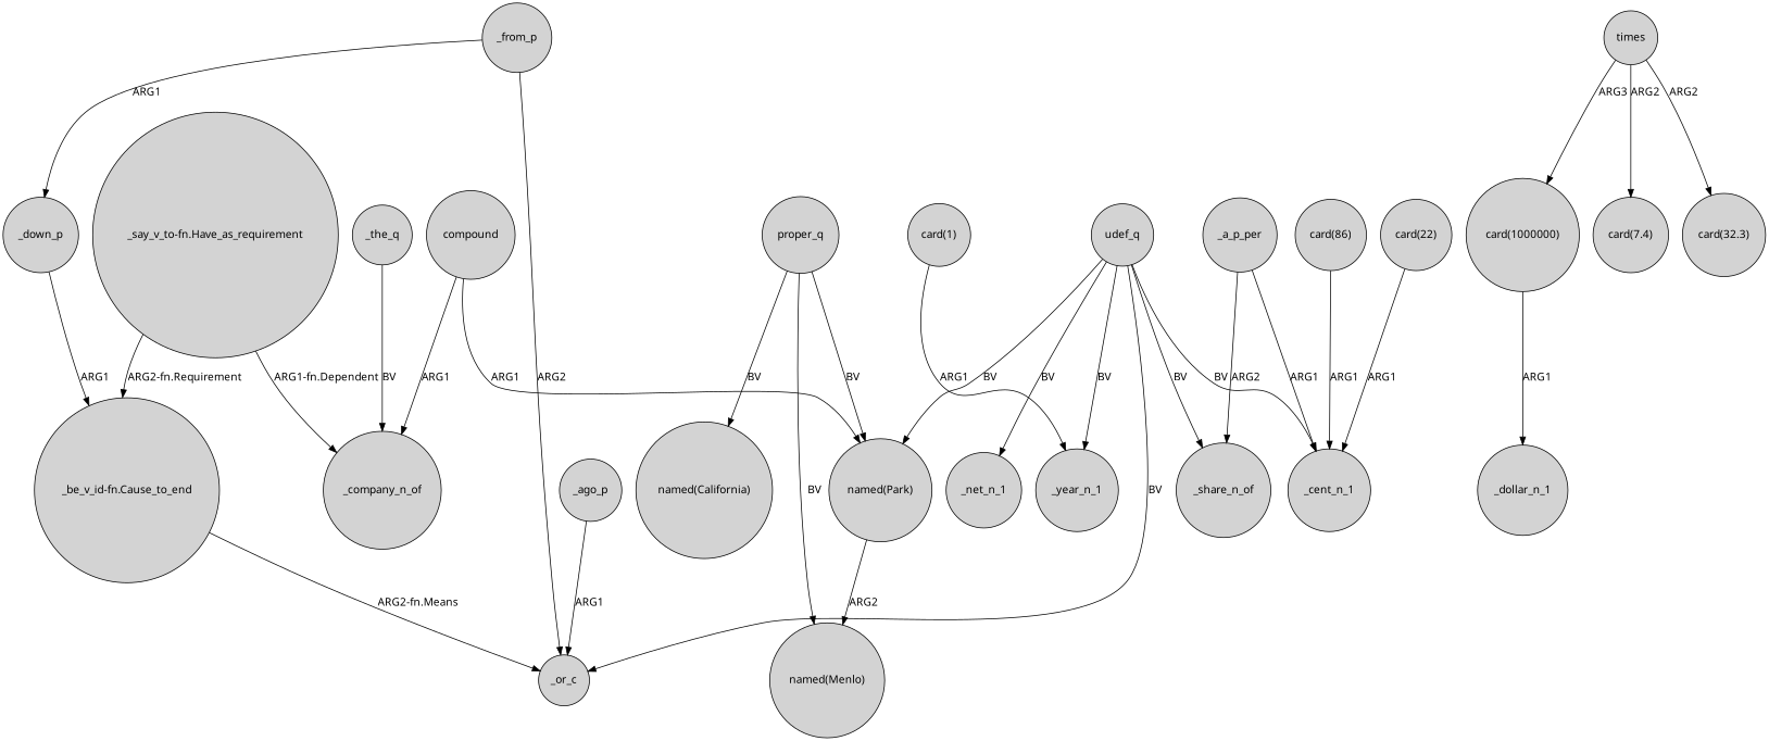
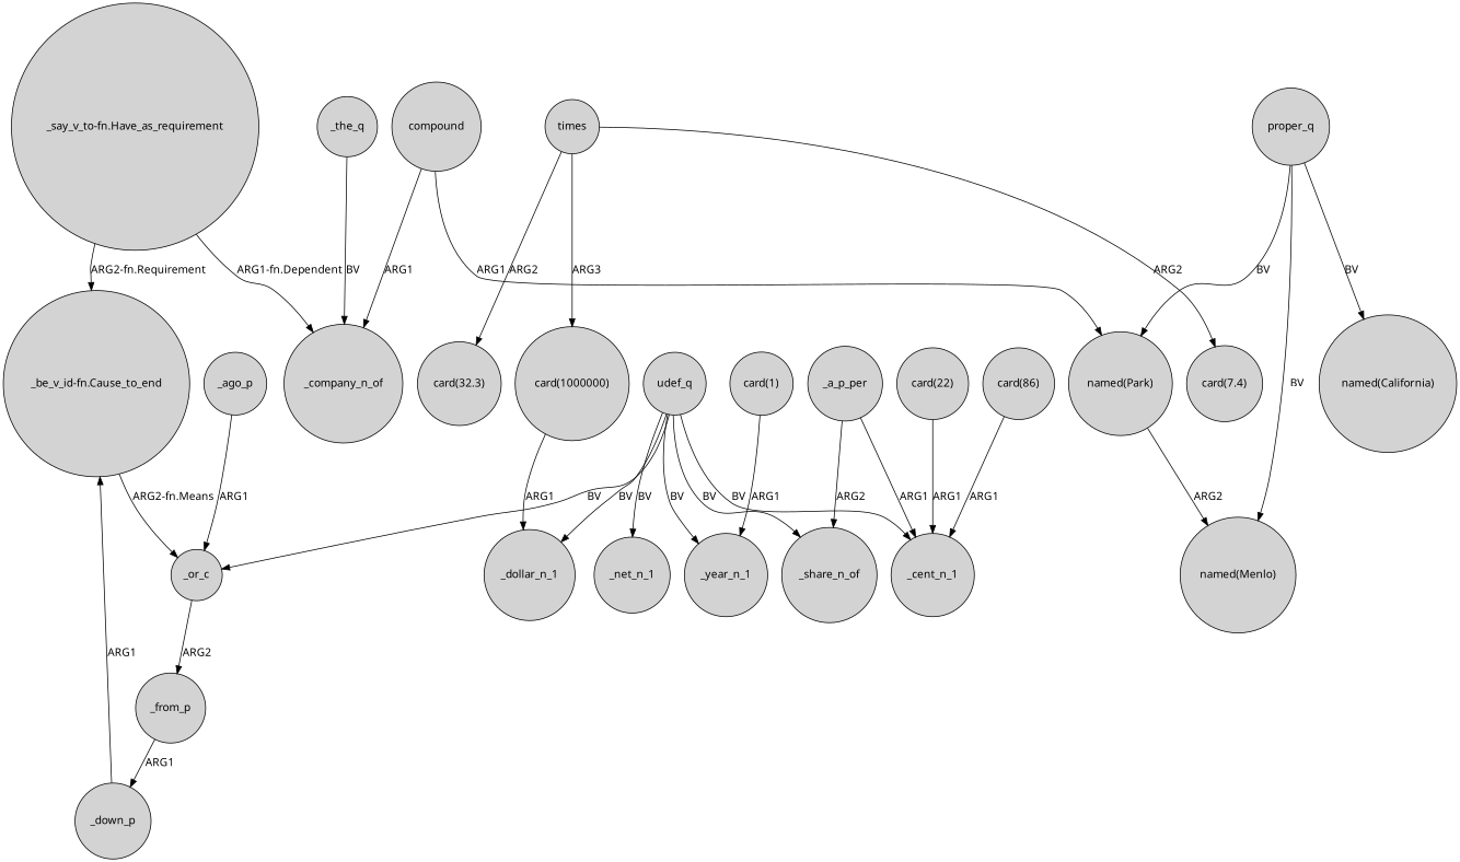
  digraph {
    fontname="Noto Sans"
    node [fontname="Noto Sans" shape=circle style=filled]
    edge [fontname="Noto Sans"]
    compound
    _company_n_of
    "named(Park)"
    "named(Menlo)"
    _a_p_per
    _cent_n_1
    _share_n_of
    "card(1)"
    _year_n_1
    times
    "card(1000000)"
    "card(7.4)"
    "card(32.3)"
    _dollar_n_1
    "card(22)"
    "_be_v_id-fn.Cause_to_end"
    _or_c
    udef_q
    _net_n_1
    proper_q
    "named(California)"
    "card(86)"
    "_say_v_to-fn.Have_as_requirement"
    _from_p
    _down_p
    _ago_p
    _the_q
    compound -> _company_n_of [label=ARG1]
    compound -> "named(Park)" [label=ARG1]
    "named(Park)" -> "named(Menlo)" [label=ARG2]
    _a_p_per -> _cent_n_1 [label=ARG1]
    _a_p_per -> _share_n_of [label=ARG2]
    "card(1)" -> _year_n_1 [label=ARG1]
    times -> "card(1000000)" [label=ARG3]
    times -> "card(7.4)" [label=ARG2]
    times -> "card(32.3)" [label=ARG2]
    "card(1000000)" -> _dollar_n_1 [label=ARG1]
    "card(22)" -> _cent_n_1 [label=ARG1]
    "_be_v_id-fn.Cause_to_end" -> _or_c [label="ARG2-fn.Means"]
    udef_q -> _cent_n_1 [label=BV]
    udef_q -> _share_n_of [label=BV]
    udef_q -> _year_n_1 [label=BV]
-   udef_q -> "named(Park)" [label=BV]
+   udef_q -> _dollar_n_1 [label=BV]
    udef_q -> _or_c [label=BV]
    udef_q -> _net_n_1 [label=BV]
    proper_q -> "named(Park)" [label=BV]
    proper_q -> "named(Menlo)" [label=BV]
    proper_q -> "named(California)" [label=BV]
    "card(86)" -> _cent_n_1 [label=ARG1]
    "_say_v_to-fn.Have_as_requirement" -> _company_n_of [label="ARG1-fn.Dependent"]
    "_say_v_to-fn.Have_as_requirement" -> "_be_v_id-fn.Cause_to_end" [label="ARG2-fn.Requirement"]
-   _from_p -> _or_c [label=ARG2]
+   _or_c -> _from_p [label=ARG2]
    _from_p -> _down_p [label=ARG1]
    _down_p -> "_be_v_id-fn.Cause_to_end" [label=ARG1]
    _ago_p -> _or_c [label=ARG1]
    _the_q -> _company_n_of [label=BV]
  }
